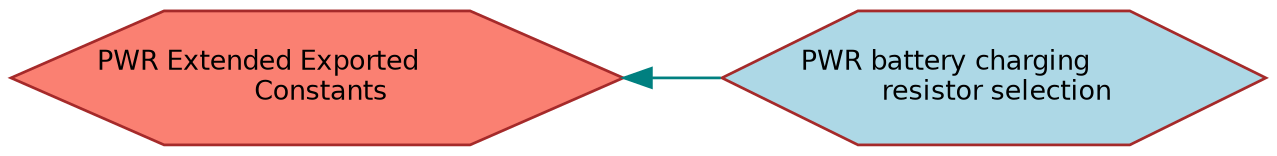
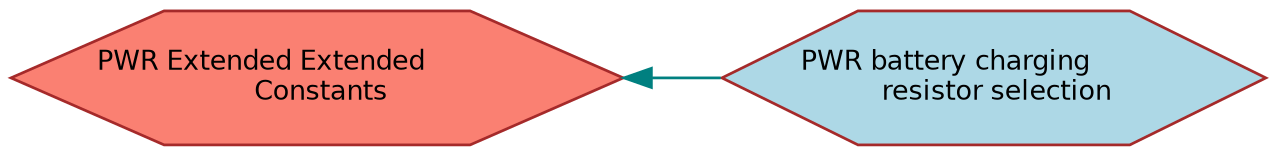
  digraph {
    rankdir=LR
    node [color=brown fontname=Helvetica fontsize=10 shape=hexagon style=filled]
-   n1 [fillcolor=salmon height=0.2 label="PWR Extended Exported\l Constants" width=0.4]
+   n1 [fillcolor=salmon height=0.2 label="PWR Extended Extended\l Constants" width=0.4]
    n2 [fillcolor=lightblue fontcolor=black height=0.2 label="PWR battery charging\l resistor selection" width=0.4]
    n1 -> n2 [dir=back fontname=Helvetica fontsize=10 labelfontname=Helvetica labelfontsize=10 shape=plaintext style=solid color=teal]
  }
